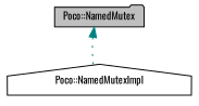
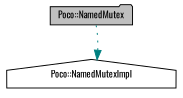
  digraph {
    fontname=Oswald
    node [color=black fontname=Oswald fontsize=10 style=filled]
    n1 [fillcolor=grey75 fontcolor=black height=0.2 label="Poco::NamedMutex" shape=folder width=0.4]
    n2 [fillcolor=white height=0.2 label="Poco::NamedMutexImpl" shape=house width=0.4]
-   n1 -> n2 [color=teal dir=back fontname=Oswald fontsize=10 labelfontname=Helvetica labelfontsize=10 style=dotted]
+   n2 -> n1 [color=teal dir=back fontname=Oswald fontsize=10 labelfontname=Helvetica labelfontsize=10 style=dotted]
  }
